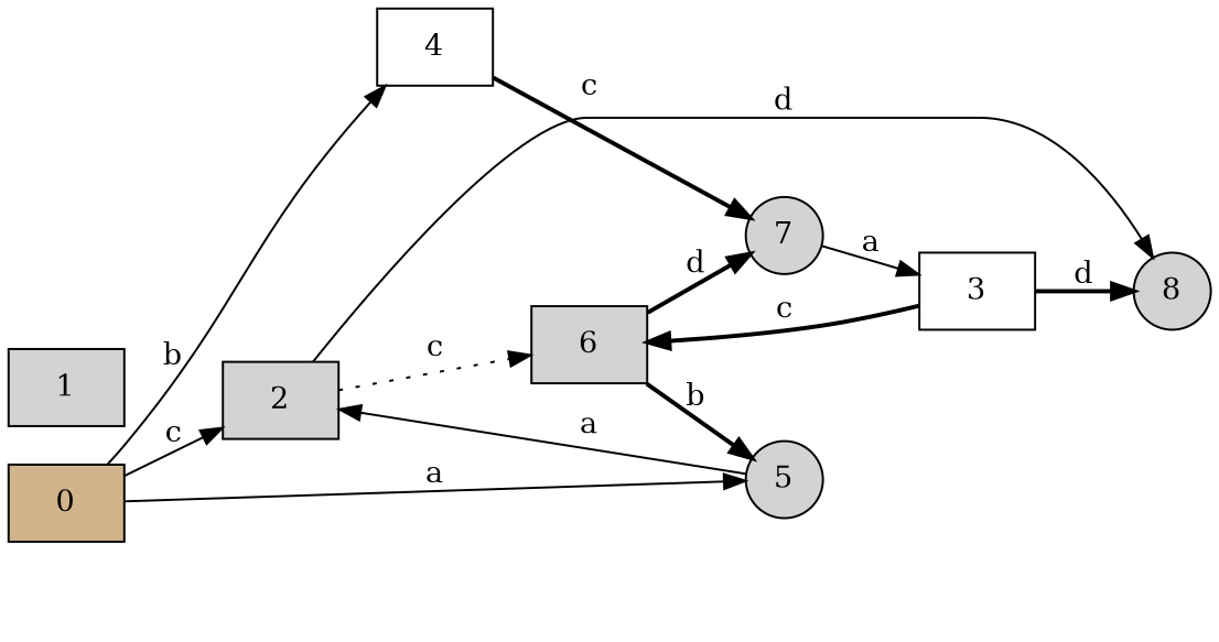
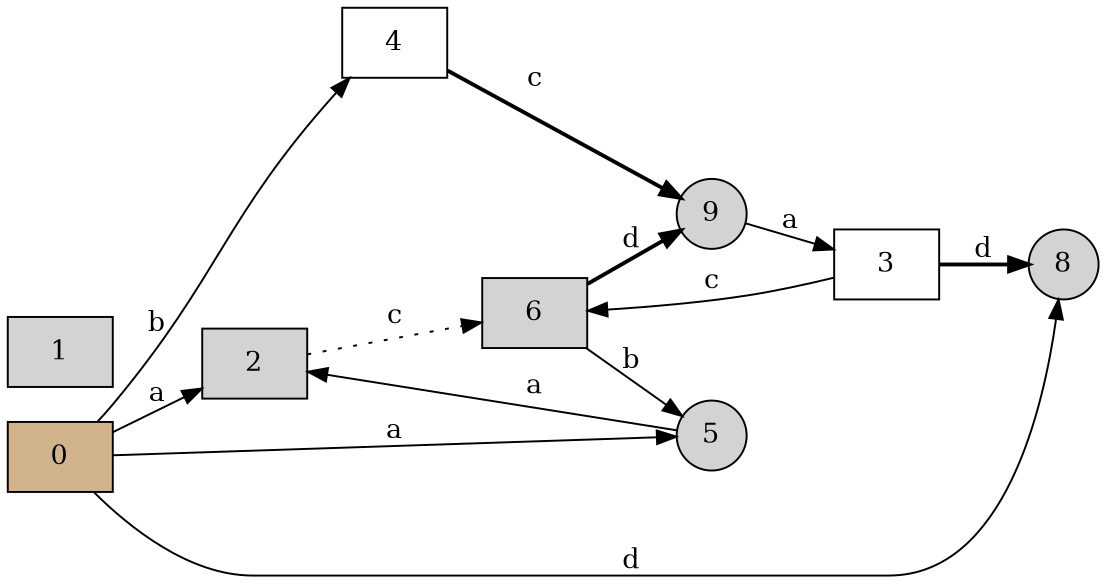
  strict digraph {
    rankdir=LR
    node [fillcolor=lightgrey shape=box style=filled]
    edge [style=solid]
    2
    6
    8 [shape=circle]
-   7 [shape=circle]
+   7 [shape=circle label=9]
    5 [shape=circle]
    3 [fillcolor=white]
    4 [fillcolor=white]
    0 [fillcolor=tan]
    1
    2 -> 6 [label=c style=dotted]
-   2 -> 8 [label=d]
+   0 -> 8 [label=d]
    6 -> 7 [label=d style=bold]
-   6 -> 5 [label=b style=bold]
+   6 -> 5 [label=b]
    7 -> 3 [label=a]
    5 -> 2 [label=a]
-   3 -> 6 [label=c style=bold]
+   3 -> 6 [label=c]
    3 -> 8 [label=d style=bold]
    4 -> 7 [label=c style=bold]
-   0 -> 2 [label=c]
+   0 -> 2 [label=a]
    0 -> 5 [label=a]
    0 -> 4 [label=b]
  }
